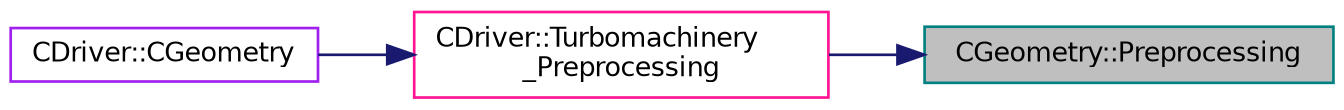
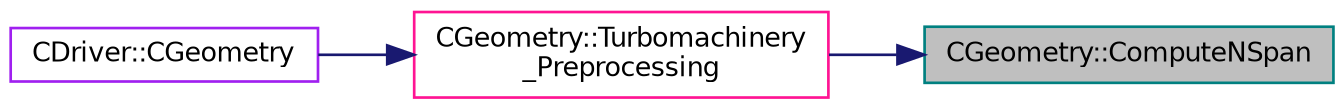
  digraph {
    rankdir=RL
    node [fillcolor=white fontname=Helvetica fontsize=10 shape=record style=filled]
    edge [color=midnightblue dir=back fontname=Helvetica fontsize=10 labelfontname=Helvetica labelfontsize=10 style=solid]
-   n1 [color=teal fillcolor=grey75 fontcolor=black height=0.2 label="CGeometry::Preprocessing" width=0.4]
-   n2 [color=deeppink height=0.2 label="CDriver::Turbomachinery\l_Preprocessing" width=0.4]
+   n1 [color=teal fillcolor=grey75 fontcolor=black height=0.2 label="CGeometry::ComputeNSpan" width=0.4]
+   n2 [color=deeppink height=0.2 label="CGeometry::Turbomachinery\l_Preprocessing" width=0.4]
    n3 [color=purple height=0.2 label="CDriver::CGeometry" width=0.4]
    n1 -> n2
    n2 -> n3
  }
